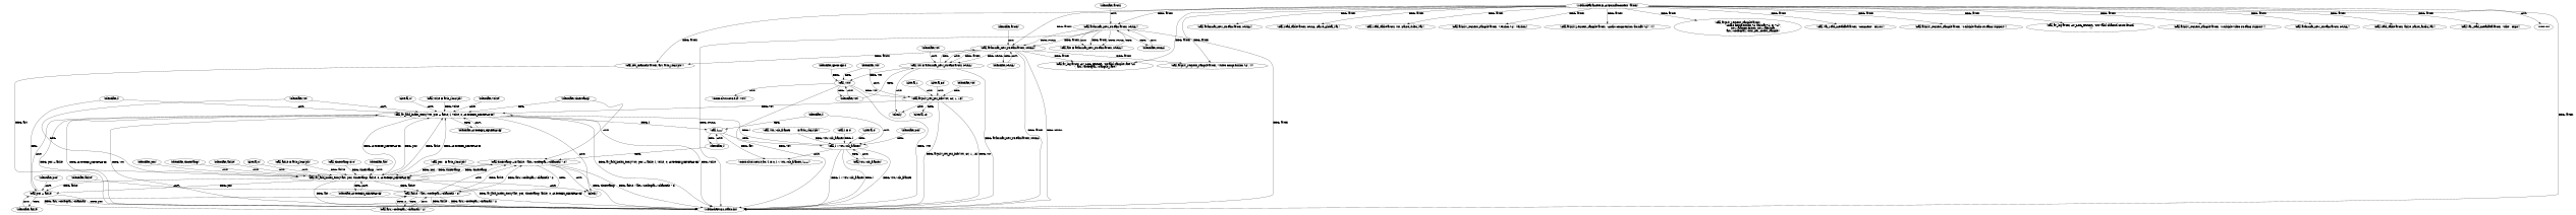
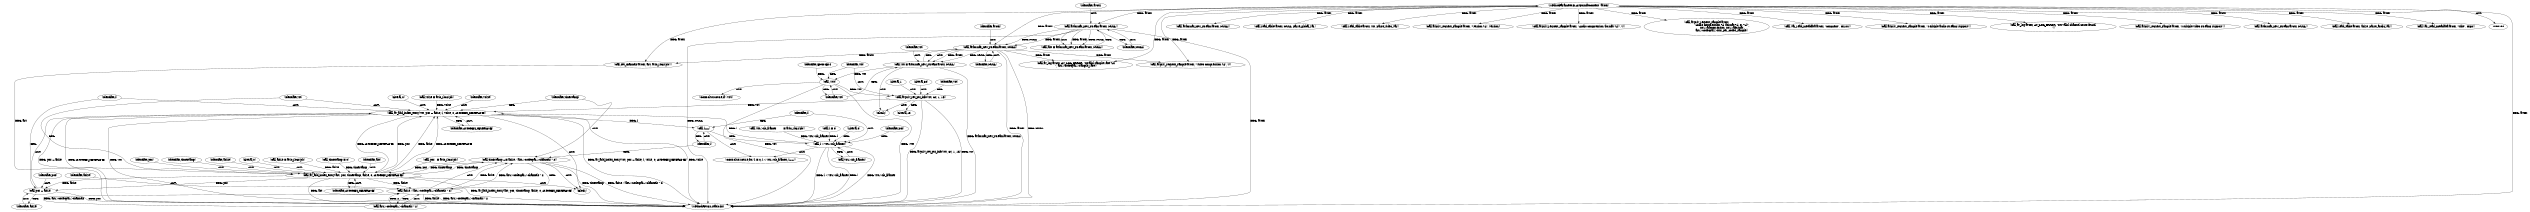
  digraph {
    n1 [label="(Call,avpriv_set_pts_info(vst, 64, 1, 15))"]
    n2 [label="(Call,av_add_index_entry(vst, pos + asize, i, vsize, 0, AVINDEX_KEYFRAME))"]
    n3 [label="(Block,)"]
    n4 [label="(MethodReturn,static int)"]
    n5 [label="(Literal,15)"]
    n6 [label="(Call,i++)"]
    n7 [label="(Call,av_add_index_entry(ast, pos, timestamp, asize, 0, AVINDEX_KEYFRAME))"]
    n8 [label="(Block,)"]
    n9 [label="(Identifier,AVINDEX_KEYFRAME)"]
    n10 [label="(Call,!vst)"]
    n11 [label="(Identifier,vst)"]
    n12 [label="(ControlStructure,if (!vst))"]
    n13 [label="(Call,vst = avformat_new_stream(avctx, NULL))"]
    n14 [label="(Call,avformat_new_stream(avctx, NULL))"]
    n15 [label="(Call,av_log(avctx, AV_LOG_ERROR, \"Invalid sample rate %d\n\", ast->codecpar->sample_rate))"]
    n16 [label="(Call,set_channels(avctx, ast, avio_rb32(pb)))"]
    n17 [label="(Call,avpriv_request_sample(avctx, \"Video compression %i\", v))"]
    n18 [label="(Identifier,NULL)"]
    n19 [label="(Call,avformat_new_stream(avctx, NULL))"]
    n20 [label="(Call,ast = avformat_new_stream(avctx, NULL))"]
    n21 [label="(Identifier,NULL)"]
    n22 [label="(MethodParameterIn,AVFormatContext *avctx)"]
    n23 [label="(Call,avformat_new_stream(avctx, NULL))"]
    n24 [label="(Call,read_table(avctx, NULL, parse_global_var))"]
    n25 [label="(Call,read_table(avctx, vst, parse_video_var))"]
    n26 [label="(Call,avpriv_request_sample(avctx, \"Version %i\", version))"]
    n27 [label="(Call,avpriv_request_sample(avctx, \"Audio compression (format %i)\", v))"]
    n28 [label="(Call,avpriv_request_sample(avctx,\n                                      \"Audio compression %i (format %i, sr %i)\",\n                                      mv->acompression, mv->aformat,\n                                      ast->codecpar->bits_per_coded_sample))"]
    n29 [label="(Call,var_read_metadata(avctx, \"comment\", 0x100))"]
    n30 [label="(Call,avpriv_request_sample(avctx, \"Multiple audio streams support\"))"]
    n31 [label="(Call,av_log(avctx, AV_LOG_ERROR, \"No valid channel count found.\n\"))"]
    n32 [label="(Call,avpriv_request_sample(avctx, \"Multiple video streams support\"))"]
    n33 [label="(Call,avformat_new_stream(avctx, NULL))"]
    n34 [label="(Call,read_table(avctx, asize, parse_audio_var))"]
    n35 [label="(Call,var_read_metadata(avctx, \"title\", 0x80))"]
    1000102
    n37 [label="(Call,i < vst->nb_frames)"]
    n38 [label="(ControlStructure,for (i = 0; i < vst->nb_frames; i++))"]
    n39 [label="(Identifier,i)"]
    n40 [label="(Call,pos + asize)"]
    n41 [label="(Call,timestamp += asize / (ast->codecpar->channels * 2))"]
    n42 [label="(Call,asize / (ast->codecpar->channels * 2))"]
    n43 [label="(Identifier,AVINDEX_KEYFRAME)"]
    n44 [label="(Call,vst->nb_frames)"]
    n45 [label="(Identifier,asize)"]
    n46 [label="(Call,ast->codecpar->channels * 2)"]
    n47 [label="(Call,vsize = avio_rb32(pb))"]
    n48 [label="(Identifier,vst)"]
    n49 [label="(Identifier,pos)"]
    n50 [label="(Call,pos   = avio_rb32(pb))"]
    n51 [label="(Identifier,pos)"]
    n52 [label="(Call,vst->nb_frames         = avio_rb32(pb))"]
    n53 [label="(Identifier,pos)"]
    n54 [label="(Identifier,avctx)"]
    n55 [label="(Identifier,vsize)"]
    n56 [label="(Identifier,vst)"]
    n57 [label="(Identifier,asize)"]
    n58 [label="(Identifier,i)"]
    n59 [label="(Identifier,timestamp)"]
    n60 [label="(Identifier,ENOMEM)"]
    n61 [label="(Identifier,asize)"]
    n62 [label="(Literal,0)"]
    n63 [label="(Call,asize = avio_rb32(pb))"]
    n64 [label="(Literal,1)"]
    n65 [label="(Call,i = 0)"]
    n66 [label="(Call,timestamp = 0)"]
    n67 [label="(Identifier,timestamp)"]
    n68 [label="(Identifier,ast)"]
    n69 [label="(Literal,64)"]
    n70 [label="(Literal,0)"]
    n71 [label="(Identifier,avctx)"]
    n72 [label="(Identifier,i)"]
    n73 [label="(Identifier,vst)"]
    n74 [label="(Literal,0)"]
    n75 [label="(Identifier,vst)"]
    n1 -> n2 [label="DDG: vst"]
    n1 -> n3 [label="AST: "]
    n1 -> n4 [label="DDG: vst"]
    n1 -> n4 [label="DDG: avpriv_set_pts_info(vst, 64, 1, 15)"]
    n1 -> n5 [label="CFG: "]
    n2 -> n4 [label="DDG: vsize"]
    n2 -> n4 [label="DDG: pos + asize"]
    n2 -> n4 [label="DDG: AVINDEX_KEYFRAME"]
    n2 -> n4 [label="DDG: vst"]
    n2 -> n4 [label="DDG: av_add_index_entry(vst, pos + asize, i, vsize, 0, AVINDEX_KEYFRAME)"]
    n2 -> n6 [label="DDG: i"]
    n2 -> n7 [label="DDG: AVINDEX_KEYFRAME"]
    n2 -> n8 [label="AST: "]
    n2 -> n9 [label="CFG: "]
    n6 -> n37 [label="CFG: "]
-   n6 -> n38 [label="DDG: ast"]
+   n6 -> n38 [label="AST: "]
    n6 -> n39 [label="CFG: "]
    n7 -> n2 [label="DDG: pos"]
    n7 -> n2 [label="DDG: asize"]
    n7 -> n2 [label="DDG: AVINDEX_KEYFRAME"]
    n7 -> n4 [label="DDG: av_add_index_entry(ast, pos, timestamp, asize, 0, AVINDEX_KEYFRAME)"]
    n7 -> n4 [label="DDG: ast"]
    n7 -> n8 [label="AST: "]
    n7 -> n40 [label="DDG: pos"]
    n7 -> n40 [label="DDG: asize"]
    n7 -> n41 [label="DDG: timestamp"]
    n7 -> n42 [label="DDG: asize"]
    n7 -> n43 [label="CFG: "]
    n9 -> n2 [label="AST: "]
    n10 -> n1 [label="DDG: vst"]
    n10 -> n4 [label="DDG: vst"]
    n10 -> n4 [label="DDG: !vst"]
    n10 -> n11 [label="CFG: "]
    n10 -> n12 [label="AST: "]
    n11 -> n10 [label="AST: "]
    n11 -> n13 [label="CFG: "]
    n13 -> n3 [label="AST: "]
    n13 -> n4 [label="DDG: avformat_new_stream(avctx, NULL)"]
    n13 -> n10 [label="DDG: vst"]
    n13 -> n14 [label="CFG: "]
    n14 -> n4 [label="DDG: avctx"]
    n14 -> n4 [label="DDG: NULL"]
    n14 -> n13 [label="AST: "]
    n14 -> n13 [label="DDG: avctx"]
    n14 -> n13 [label="DDG: NULL"]
    n14 -> n15 [label="DDG: avctx"]
    n14 -> n16 [label="DDG: avctx"]
    n14 -> n17 [label="DDG: avctx"]
    n14 -> n18 [label="CFG: "]
    n16 -> n7 [label="DDG: ast"]
    n18 -> n14 [label="AST: "]
    n19 -> n4 [label="DDG: NULL"]
    n19 -> n4 [label="DDG: avctx"]
    n19 -> n14 [label="DDG: avctx"]
    n19 -> n14 [label="DDG: NULL"]
    n19 -> n20 [label="AST: "]
    n19 -> n20 [label="DDG: avctx"]
    n19 -> n20 [label="DDG: NULL"]
    n19 -> n21 [label="CFG: "]
    n20 -> n19 [label="CFG: "]
    n21 -> n19 [label="AST: "]
    n22 -> n4 [label="DDG: avctx"]
    n22 -> n14 [label="DDG: avctx"]
    n22 -> n15 [label="DDG: avctx"]
    n22 -> n16 [label="DDG: avctx"]
    n22 -> n17 [label="DDG: avctx"]
    n22 -> n19 [label="DDG: avctx"]
    n22 -> n23 [label="DDG: avctx"]
-   n22 -> n24 [label="DDG: avctx"]
+   n24 -> n22 [label="DDG: avctx"]
    n22 -> n25 [label="DDG: avctx"]
    n22 -> n26 [label="DDG: avctx"]
    n22 -> n27 [label="DDG: avctx"]
    n22 -> n28 [label="DDG: avctx"]
    n22 -> n29 [label="DDG: avctx"]
    n22 -> n30 [label="DDG: avctx"]
    n22 -> n31 [label="DDG: avctx"]
    n22 -> n32 [label="DDG: avctx"]
    n22 -> n33 [label="DDG: avctx"]
    n22 -> n34 [label="DDG: avctx"]
    n22 -> n35 [label="DDG: avctx"]
    n22 -> 1000102 [label="AST: "]
    n37 -> n2 [label="DDG: i"]
    n37 -> n4 [label="DDG: i < vst->nb_frames"]
    n37 -> n4 [label="DDG: i"]
    n37 -> n4 [label="DDG: vst->nb_frames"]
    n37 -> n38 [label="AST: "]
    n37 -> n44 [label="CFG: "]
    n39 -> n6 [label="AST: "]
    n39 -> n41 [label="CFG: "]
    n40 -> n2 [label="AST: "]
    n40 -> n4 [label="DDG: pos"]
    n40 -> n45 [label="CFG: "]
    n41 -> n4 [label="DDG: timestamp"]
    n41 -> n4 [label="DDG: asize / (ast->codecpar->channels * 2)"]
    n41 -> n7 [label="DDG: timestamp"]
    n41 -> n8 [label="AST: "]
    n41 -> n42 [label="CFG: "]
    n42 -> n4 [label="DDG: asize"]
    n42 -> n4 [label="DDG: ast->codecpar->channels * 2"]
    n42 -> n41 [label="AST: "]
    n42 -> n41 [label="DDG: asize"]
    n42 -> n41 [label="DDG: ast->codecpar->channels * 2"]
    n42 -> n46 [label="CFG: "]
    n43 -> n7 [label="AST: "]
    n44 -> n37 [label="AST: "]
    n45 -> n40 [label="AST: "]
    n46 -> n42 [label="AST: "]
    n46 -> n42 [label="DDG: ast->codecpar->channels"]
    n46 -> n42 [label="DDG: 2"]
    n47 -> n2 [label="DDG: vsize"]
    n48 -> n2 [label="AST: "]
    n48 -> n7 [label="CFG: "]
    n49 -> n37 [label="CFG: "]
    n50 -> n7 [label="DDG: pos"]
    n51 -> n40 [label="AST: "]
    n52 -> n37 [label="DDG: vst->nb_frames"]
    n53 -> n7 [label="AST: "]
    n54 -> n14 [label="AST: "]
    n55 -> n2 [label="AST: "]
    n56 -> n1 [label="AST: "]
    n56 -> n10 [label="CFG: "]
    n57 -> n42 [label="AST: "]
    n58 -> n2 [label="AST: "]
    n58 -> n40 [label="CFG: "]
    n59 -> n7 [label="AST: "]
    n60 -> n10 [label="DDG: "]
    n61 -> n7 [label="AST: "]
    n62 -> n7 [label="AST: "]
    n63 -> n7 [label="DDG: asize"]
    n64 -> n1 [label="AST: "]
    n65 -> n37 [label="DDG: i"]
    n66 -> n7 [label="DDG: timestamp"]
    n67 -> n2 [label="CFG: "]
    n67 -> n41 [label="AST: "]
    n68 -> n7 [label="AST: "]
    n69 -> n1 [label="AST: "]
    n70 -> n37 [label="CFG: "]
    n71 -> n19 [label="AST: "]
    n72 -> n6 [label="CFG: "]
    n72 -> n37 [label="AST: "]
    n73 -> n1 [label="CFG: "]
    n74 -> n2 [label="AST: "]
    n75 -> n13 [label="AST: "]
  }
